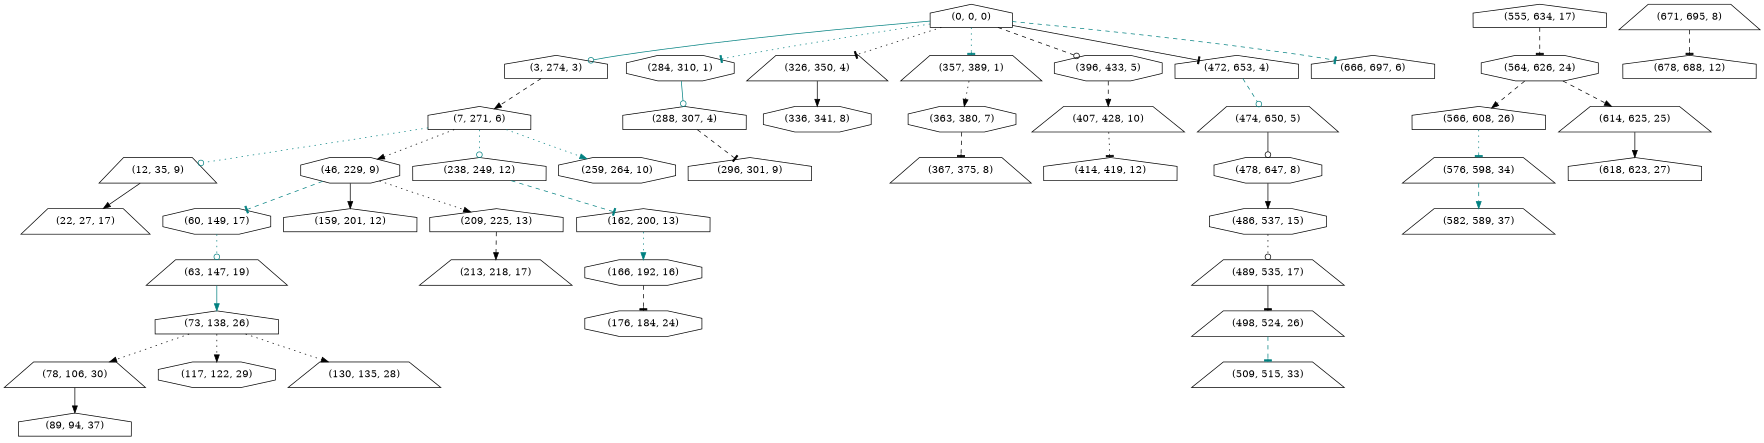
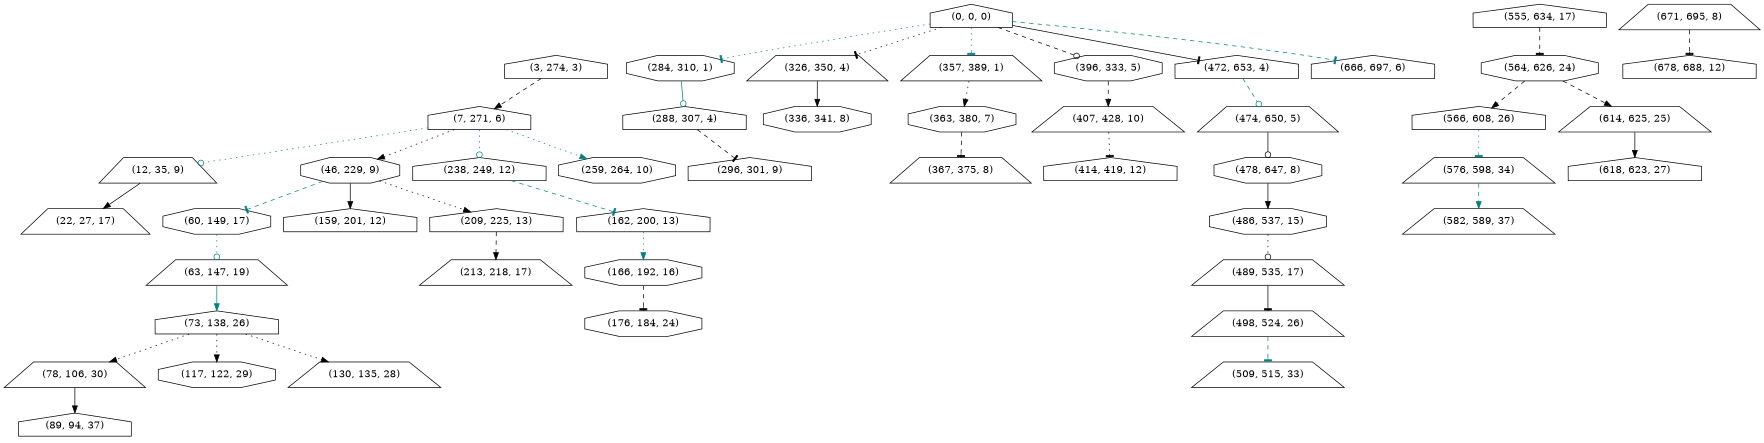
  digraph {
    node [shape=house]
    edge [arrowhead=normal color=black style=dotted]
    "(0, 0, 0)"
    "(3, 274, 3)"
    "(284, 310, 1)" [shape=octagon]
    "(326, 350, 4)" [shape=trapezium]
    "(357, 389, 1)" [shape=trapezium]
-   "(396, 433, 5)" [shape=octagon]
+   "(396, 433, 5)" [shape=octagon label="(396, 333, 5)"]
    "(472, 653, 4)"
    "(666, 697, 6)"
    "(7, 271, 6)"
    "(288, 307, 4)"
    "(336, 341, 8)" [shape=octagon]
    "(363, 380, 7)" [shape=octagon]
    "(407, 428, 10)" [shape=trapezium]
    "(474, 650, 5)" [shape=trapezium]
    "(12, 35, 9)" [shape=trapezium]
    "(46, 229, 9)" [shape=octagon]
    "(238, 249, 12)"
    "(259, 264, 10)" [shape=octagon]
    "(22, 27, 17)" [shape=trapezium]
    "(60, 149, 17)" [shape=octagon]
    "(159, 201, 12)"
    "(209, 225, 13)"
    "(162, 200, 13)"
    "(63, 147, 19)" [shape=trapezium]
    "(213, 218, 17)" [shape=trapezium]
    "(73, 138, 26)"
    "(78, 106, 30)" [shape=trapezium]
    "(117, 122, 29)" [shape=octagon]
    "(130, 135, 28)" [shape=trapezium]
    "(89, 94, 37)"
    "(166, 192, 16)" [shape=octagon]
    "(176, 184, 24)" [shape=octagon]
    "(296, 301, 9)"
    "(367, 375, 8)" [shape=trapezium]
    "(414, 419, 12)"
    "(478, 647, 8)" [shape=octagon]
    "(486, 537, 15)" [shape=octagon]
    "(489, 535, 17)" [shape=trapezium]
    "(498, 524, 26)" [shape=trapezium]
    "(509, 515, 33)" [shape=trapezium]
    "(564, 626, 24)" [shape=octagon]
    "(555, 634, 17)"
    "(566, 608, 26)"
    "(614, 625, 25)" [shape=trapezium]
    "(576, 598, 34)" [shape=trapezium]
    "(618, 623, 27)"
    "(582, 589, 37)" [shape=trapezium]
    "(671, 695, 8)" [shape=trapezium]
    "(678, 688, 12)"
-   "(0, 0, 0)" -> "(3, 274, 3)" [arrowhead=odot color=teal style=solid]
    "(0, 0, 0)" -> "(284, 310, 1)" [arrowhead=tee color=teal]
    "(0, 0, 0)" -> "(326, 350, 4)" [arrowhead=tee]
    "(0, 0, 0)" -> "(357, 389, 1)" [arrowhead=tee color=teal]
    "(0, 0, 0)" -> "(396, 433, 5)" [arrowhead=odot style=dashed]
    "(0, 0, 0)" -> "(472, 653, 4)" [arrowhead=tee style=solid]
    "(0, 0, 0)" -> "(666, 697, 6)" [arrowhead=tee color=teal style=dashed]
    "(3, 274, 3)" -> "(7, 271, 6)" [style=dashed]
    "(284, 310, 1)" -> "(288, 307, 4)" [arrowhead=odot color=teal style=solid]
    "(326, 350, 4)" -> "(336, 341, 8)" [style=solid]
    "(357, 389, 1)" -> "(363, 380, 7)"
    "(396, 433, 5)" -> "(407, 428, 10)" [style=dashed]
    "(472, 653, 4)" -> "(474, 650, 5)" [arrowhead=odot color=teal style=dashed]
    "(7, 271, 6)" -> "(12, 35, 9)" [arrowhead=odot color=teal]
    "(7, 271, 6)" -> "(46, 229, 9)"
    "(7, 271, 6)" -> "(238, 249, 12)" [arrowhead=odot color=teal]
    "(7, 271, 6)" -> "(259, 264, 10)" [color=teal]
    "(288, 307, 4)" -> "(296, 301, 9)" [arrowhead=tee style=dashed]
    "(363, 380, 7)" -> "(367, 375, 8)" [arrowhead=tee style=dashed]
    "(407, 428, 10)" -> "(414, 419, 12)" [arrowhead=tee]
    "(474, 650, 5)" -> "(478, 647, 8)" [arrowhead=odot style=solid]
    "(12, 35, 9)" -> "(22, 27, 17)" [style=solid]
    "(46, 229, 9)" -> "(60, 149, 17)" [arrowhead=tee color=teal style=dashed]
    "(46, 229, 9)" -> "(159, 201, 12)" [style=solid]
    "(46, 229, 9)" -> "(209, 225, 13)"
    "(238, 249, 12)" -> "(162, 200, 13)" [arrowhead=tee color=teal style=dashed]
    "(60, 149, 17)" -> "(63, 147, 19)" [arrowhead=odot color=teal]
    "(209, 225, 13)" -> "(213, 218, 17)" [style=dashed]
    "(162, 200, 13)" -> "(166, 192, 16)" [color=teal]
    "(63, 147, 19)" -> "(73, 138, 26)" [color=teal style=solid]
    "(73, 138, 26)" -> "(78, 106, 30)"
    "(73, 138, 26)" -> "(117, 122, 29)"
    "(73, 138, 26)" -> "(130, 135, 28)"
    "(78, 106, 30)" -> "(89, 94, 37)" [style=solid]
    "(166, 192, 16)" -> "(176, 184, 24)" [arrowhead=tee style=dashed]
    "(478, 647, 8)" -> "(486, 537, 15)" [style=solid]
    "(486, 537, 15)" -> "(489, 535, 17)" [arrowhead=odot]
    "(489, 535, 17)" -> "(498, 524, 26)" [arrowhead=tee style=solid]
    "(498, 524, 26)" -> "(509, 515, 33)" [arrowhead=tee color=teal style=dashed]
    "(564, 626, 24)" -> "(566, 608, 26)" [style=dashed]
    "(564, 626, 24)" -> "(614, 625, 25)" [style=dashed]
    "(555, 634, 17)" -> "(564, 626, 24)" [arrowhead=tee style=dashed]
    "(566, 608, 26)" -> "(576, 598, 34)" [arrowhead=tee color=teal]
    "(614, 625, 25)" -> "(618, 623, 27)" [style=solid]
    "(576, 598, 34)" -> "(582, 589, 37)" [color=teal style=dashed]
    "(671, 695, 8)" -> "(678, 688, 12)" [arrowhead=tee style=dashed]
  }
